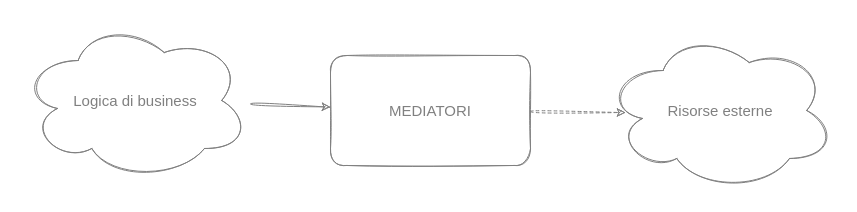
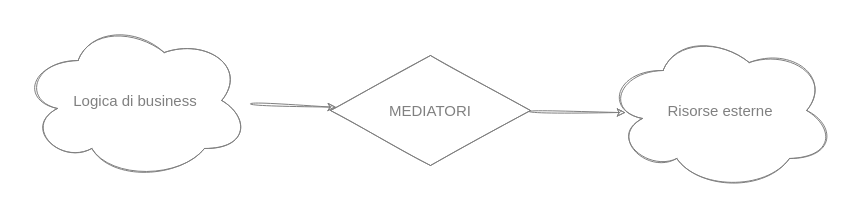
  <mxCell id="0" />
  <mxCell id="1" parent="0" />
  <mxCell id="2" style="edgeStyle=none;html=1;sketch=1;curved=1;labelBackgroundColor=#808080;strokeColor=#808080;" parent="1" source="3" target="5" edge="1"><mxGeometry relative="1" as="geometry" /></mxCell>
  <mxCell id="3" value="&lt;font style=&quot;font-size: 15px&quot;&gt;Logica di business&lt;/font&gt;" style="ellipse;shape=cloud;whiteSpace=wrap;html=1;sketch=1;rounded=1;fillColor=none;fontSize=15;labelBackgroundColor=none;fontColor=#808080;strokeColor=#808080;" parent="1" vertex="1"><mxGeometry x="20" y="20" width="230" height="160" as="geometry" /></mxCell>
- <mxCell id="4" style="edgeStyle=none;html=1;entryX=0.087;entryY=0.513;entryDx=0;entryDy=0;entryPerimeter=0;sketch=1;curved=1;labelBackgroundColor=#808080;strokeColor=#808080;dashed=1;" parent="1" source="5" target="6" edge="1"><mxGeometry relative="1" as="geometry" /></mxCell>
- <mxCell id="5" value="&lt;font style=&quot;font-size: 15px&quot; color=&quot;#808080&quot;&gt;MEDIATORI&lt;/font&gt;" style="rounded=1;whiteSpace=wrap;html=1;sketch=1;fillColor=none;fontSize=11;labelBackgroundColor=none;strokeColor=#808080;" parent="1" vertex="1"><mxGeometry x="330" y="55" width="200" height="110" as="geometry" /></mxCell>
+ <mxCell id="4" style="edgeStyle=none;html=1;entryX=0.087;entryY=0.513;entryDx=0;entryDy=0;entryPerimeter=0;sketch=1;curved=1;labelBackgroundColor=#808080;strokeColor=#808080;" parent="1" source="5" target="6" edge="1"><mxGeometry relative="1" as="geometry" /></mxCell>
+ <mxCell id="5" value="&lt;font style=&quot;font-size: 15px&quot; color=&quot;#808080&quot;&gt;MEDIATORI&lt;/font&gt;" style="rhombus;whiteSpace=wrap;html=1;sketch=1;fillColor=none;fontSize=11;labelBackgroundColor=none;strokeColor=#808080;" parent="1" vertex="1"><mxGeometry x="330" y="55" width="200" height="110" as="geometry" /></mxCell>
  <mxCell id="6" value="&lt;font style=&quot;font-size: 15px&quot; color=&quot;#808080&quot;&gt;Risorse esterne&lt;/font&gt;" style="ellipse;shape=cloud;whiteSpace=wrap;html=1;sketch=1;rounded=1;fillColor=none;labelBackgroundColor=none;strokeColor=#808080;" parent="1" vertex="1"><mxGeometry x="605" y="30" width="230" height="160" as="geometry" /></mxCell>
